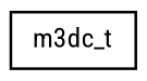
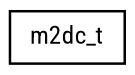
  digraph {
    rankdir=LR
    fontname="Roboto Condensed"
-   n1 [color=black fillcolor=white fontname="Roboto Condensed" fontsize=10 height=0.2 label=m3dc_t shape=record style=filled width=0.4]
+   n1 [color=black fillcolor=white fontname="Roboto Condensed" fontsize=10 height=0.2 label=m2dc_t shape=record style=filled width=0.4]
  }
